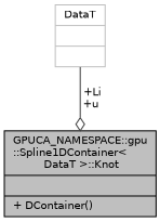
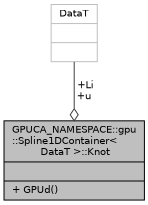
  digraph {
    node [fontname=Helvetica fontsize=10 shape=record]
-   n1 [color=black fillcolor=grey75 fontcolor=black height=0.2 label="{GPUCA_NAMESPACE::gpu\l::Spline1DContainer\<\l DataT \>::Knot\n||+ DContainer()\l}" style=filled width=0.4]
+   n1 [color=black fillcolor=grey75 fontcolor=black height=0.2 label="{GPUCA_NAMESPACE::gpu\l::Spline1DContainer\<\l DataT \>::Knot\n||+ GPUd()\l}" style=filled width=0.4]
    n2 [color=grey75 height=0.2 label="{DataT\n||}" width=0.4]
    n2 -> n1 [arrowhead=odiamond color=grey25 fontname=Helvetica fontsize=10 label=" +Li\n+u" labelfontname=Helvetica labelfontsize=10 style=solid]
  }
